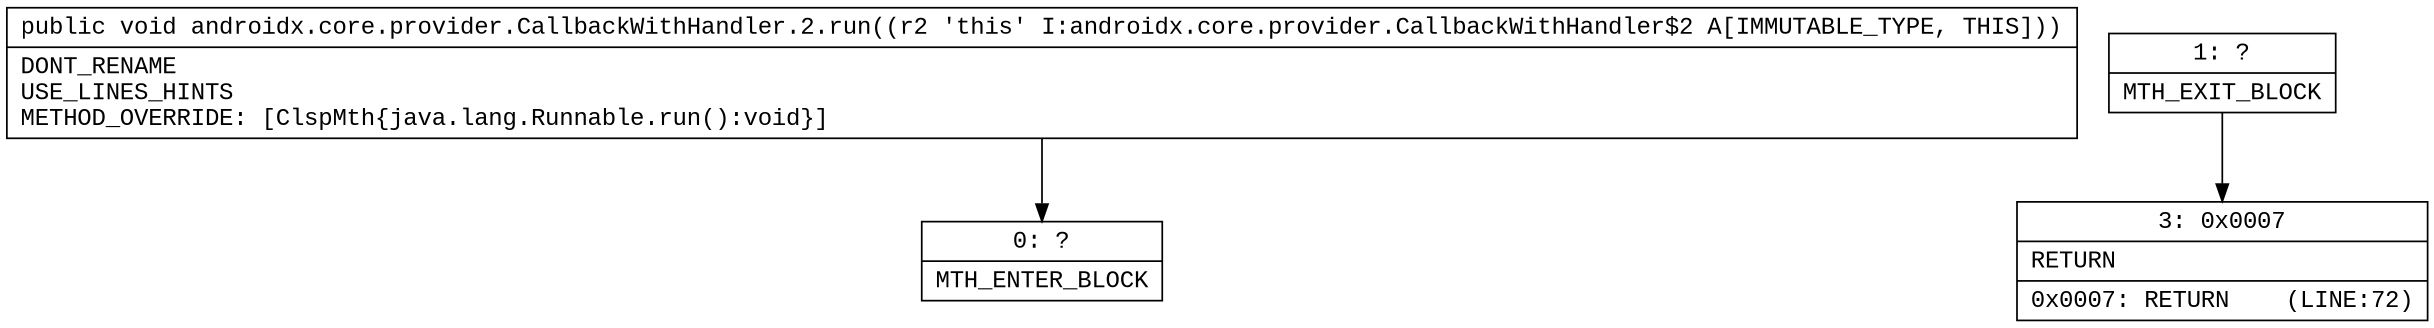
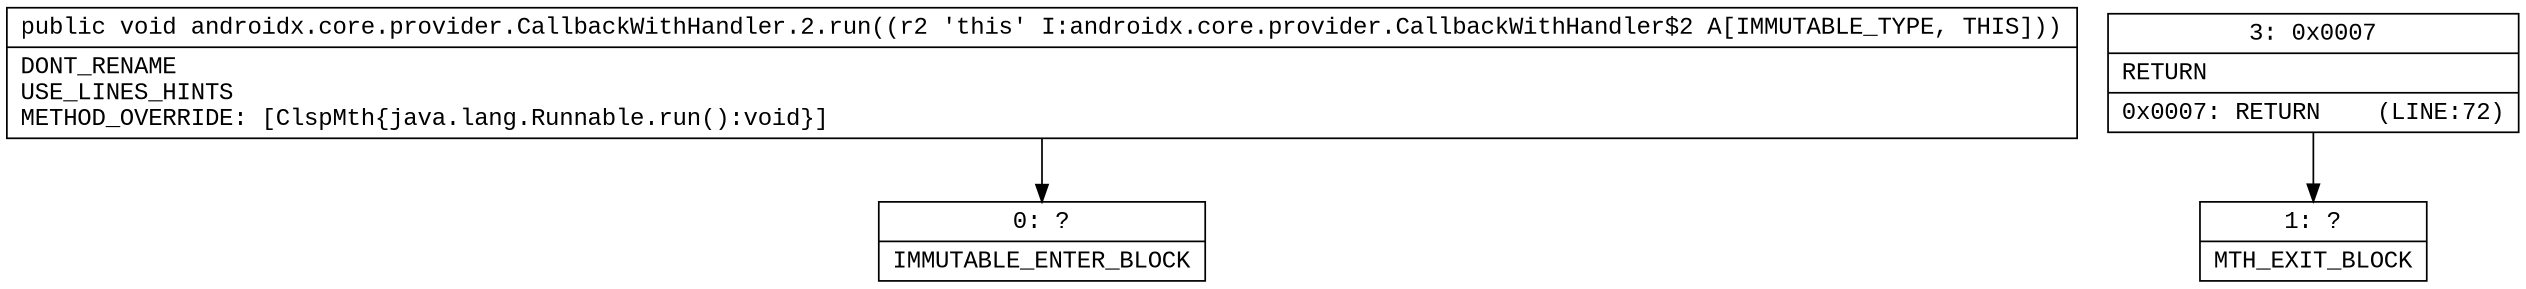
  digraph {
    fontname="Liberation Mono"
    node [fontname="Liberation Mono" shape=record]
    edge [fontname="Liberation Mono"]
-   n1 [label="{0\:\ ?|MTH_ENTER_BLOCK\l}"]
+   n1 [label="{0\:\ ?|IMMUTABLE_ENTER_BLOCK\l}"]
    n2 [label="{3\:\ 0x0007|RETURN\l|0x0007: RETURN    (LINE:72)\l}"]
    n3 [label="{1\:\ ?|MTH_EXIT_BLOCK\l}"]
    n4 [label="{public void androidx.core.provider.CallbackWithHandler.2.run((r2 'this' I:androidx.core.provider.CallbackWithHandler$2 A[IMMUTABLE_TYPE, THIS]))  | DONT_RENAME\lUSE_LINES_HINTS\lMETHOD_OVERRIDE: [ClspMth\{java.lang.Runnable.run():void\}]\l}"]
-   n3 -> n2
+   n2 -> n3
    n4 -> n1
  }
